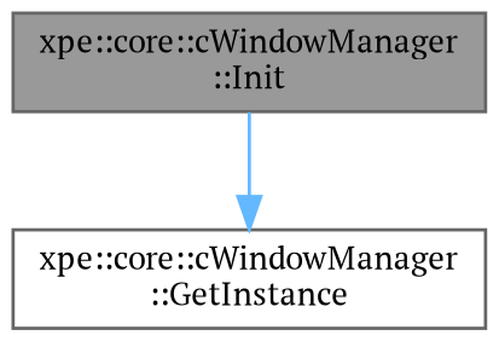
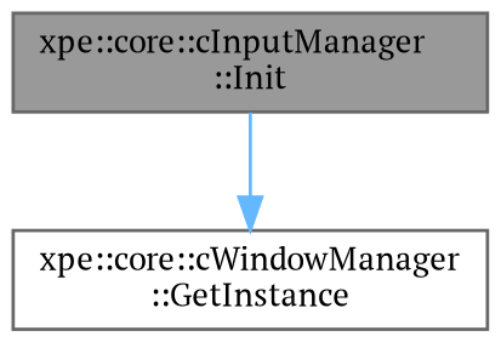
  digraph {
    rankdir=TB
    fontname="PT Serif"
    node [fontname="PT Serif" fontsize=10 shape=box style=filled]
-   n1 [color=gray40 fillcolor=grey60 fontcolor=black height=0.2 label="xpe::core::cWindowManager\l::Init" width=0.4]
+   n1 [color=gray40 fillcolor=grey60 fontcolor=black height=0.2 label="xpe::core::cInputManager\l::Init" width=0.4]
    n2 [color=grey40 fillcolor=white height=0.2 label="xpe::core::cWindowManager\l::GetInstance" width=0.4]
    n1 -> n2 [color=steelblue1 fontname="PT Serif" fontsize=10 labelfontname=Helvetica labelfontsize=10 style=solid]
  }
